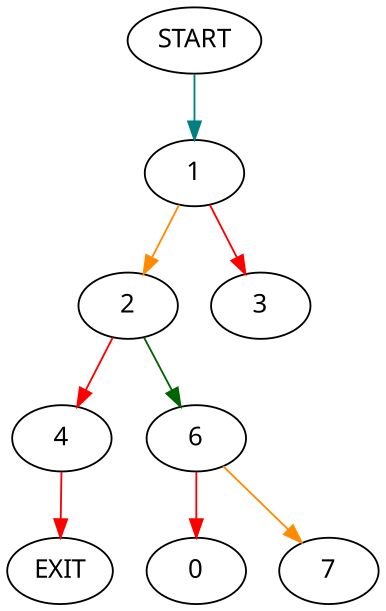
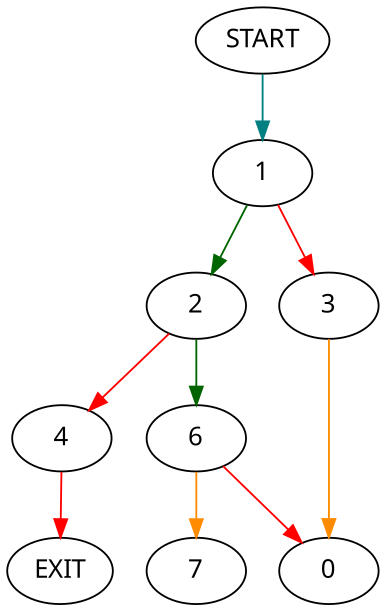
  digraph {
    fontname="Noto Sans"
    node [fontname="Noto Sans"]
    edge [color=red fontname="Noto Sans"]
    n1 [label=START]
    1
    2
    3
    n5 [label=EXIT]
    4
    6
    n8 [label=0]
    7
    n1 -> 1 [color=teal]
-   1 -> 2 [color=darkorange]
+   1 -> 2 [color=darkgreen]
    1 -> 3
    2 -> 4
    2 -> 6 [color=darkgreen]
+   3 -> n8 [color=darkorange]
    4 -> n5
    6 -> n8
    6 -> 7 [color=darkorange]
  }
